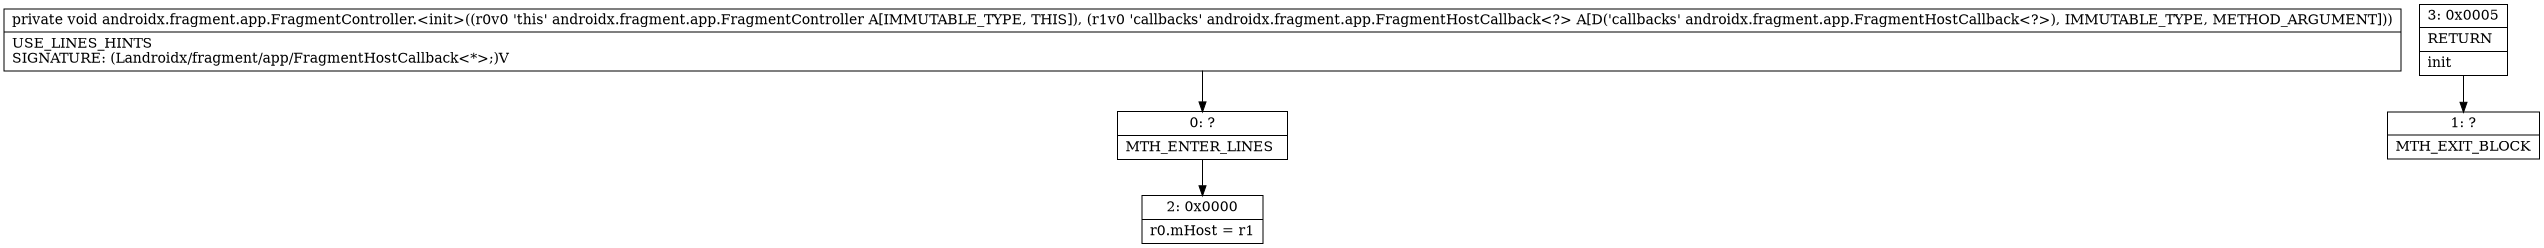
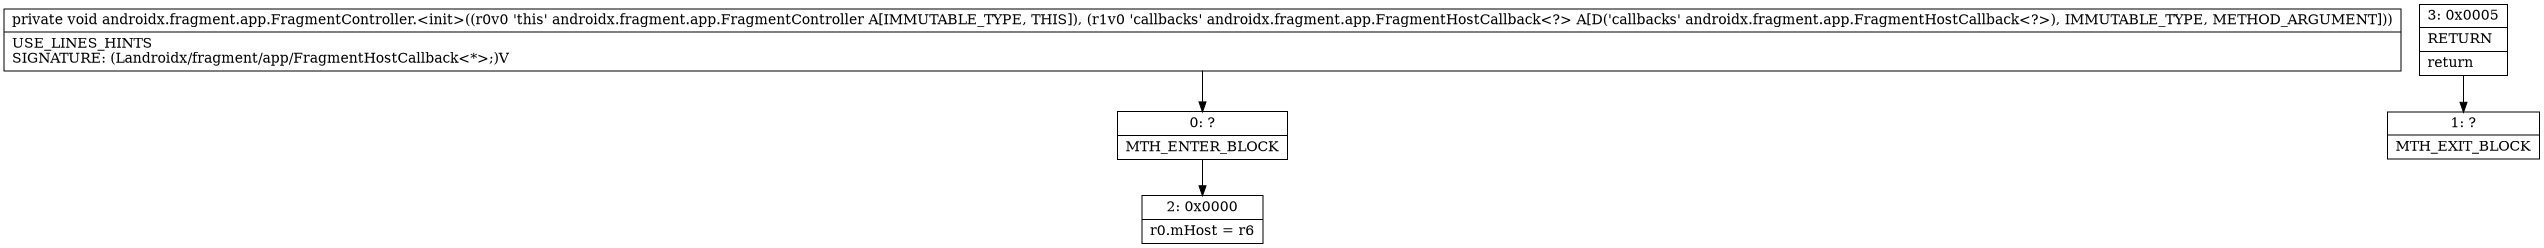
  digraph {
    node [shape=record]
-   n1 [label="{0\:\ ?|MTH_ENTER_LINES\l}"]
-   n2 [label="{2\:\ 0x0000|r0.mHost = r1\l}"]
-   n3 [label="{3\:\ 0x0005|RETURN\l|init\l}"]
+   n1 [label="{0\:\ ?|MTH_ENTER_BLOCK\l}"]
+   n2 [label="{2\:\ 0x0000|r0.mHost = r6\l}"]
+   n3 [label="{3\:\ 0x0005|RETURN\l|return\l}"]
    n4 [label="{1\:\ ?|MTH_EXIT_BLOCK\l}"]
    n5 [label="{private void androidx.fragment.app.FragmentController.\<init\>((r0v0 'this' androidx.fragment.app.FragmentController A[IMMUTABLE_TYPE, THIS]), (r1v0 'callbacks' androidx.fragment.app.FragmentHostCallback\<?\> A[D('callbacks' androidx.fragment.app.FragmentHostCallback\<?\>), IMMUTABLE_TYPE, METHOD_ARGUMENT]))  | USE_LINES_HINTS\lSIGNATURE: (Landroidx\/fragment\/app\/FragmentHostCallback\<*\>;)V\l}"]
    n1 -> n2
    n3 -> n4
    n5 -> n1
  }
